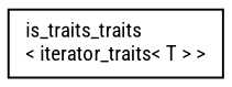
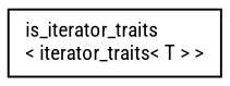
  digraph {
    rankdir=LR
    fontname="Roboto Condensed"
-   n1 [color=black fillcolor=white fontname="Roboto Condensed" fontsize=10 height=0.2 label="is_traits_traits\l\< iterator_traits\< T \> \>" shape=record style=filled width=0.4]
+   n1 [color=black fillcolor=white fontname="Roboto Condensed" fontsize=10 height=0.2 label="is_iterator_traits\l\< iterator_traits\< T \> \>" shape=record style=filled width=0.4]
  }
